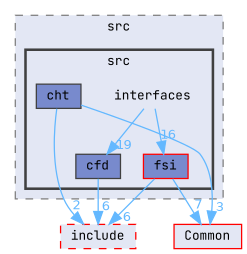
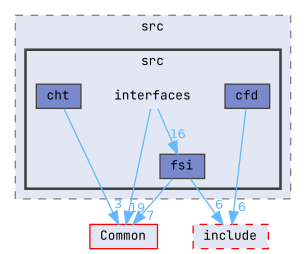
  digraph {
    compound=true
    fontname="JetBrains Mono"
    node [fontname="JetBrains Mono" fontsize=10 shape=box color=grey25 fillcolor="#788acd" style=filled]
    edge [color=steelblue1 fontcolor=steelblue1 fontname="JetBrains Mono" fontsize=10 headlabel=6 labeldistance=1.5 labelfontname=Helvetica labelfontsize=10]
    n1 [height=0.2 label=interfaces shape=plaintext width=0.4 color="" fillcolor="" style=""]
    n2 [height=0.2 label=cfd width=0.4]
    n3 [height=0.2 label=cht width=0.4]
-   n4 [color=red height=0.2 label=fsi width=0.4]
+   n4 [height=0.2 label=fsi width=0.4]
    n5 [color=red fillcolor="#e3e7f4" height=0.2 label=Common width=0.4]
    n6 [color=red fillcolor="#e3e7f4" height=0.2 label=include style="filled,dashed" width=0.4]
    subgraph cluster_1 {
      bgcolor="#e3e7f4"
      fontsize=10
      label=src
      pencolor=grey50
      style="filled,dashed"
      subgraph cluster_2 {
        bgcolor="#e3e7f4"
        fontsize=10
        label=src
        pencolor=grey25
        style="filled,bold"
        n1
        n2
        n3
        n4
      }
    }
    n1 -> n4 [headlabel=16]
-   n1 -> n2 [headlabel=19]
+   n1 -> n5 [headlabel=19]
    n2 -> n6
    n3 -> n5 [headlabel=3]
-   n3 -> n6 [headlabel=2]
    n4 -> n5 [headlabel=7]
    n4 -> n6
  }
